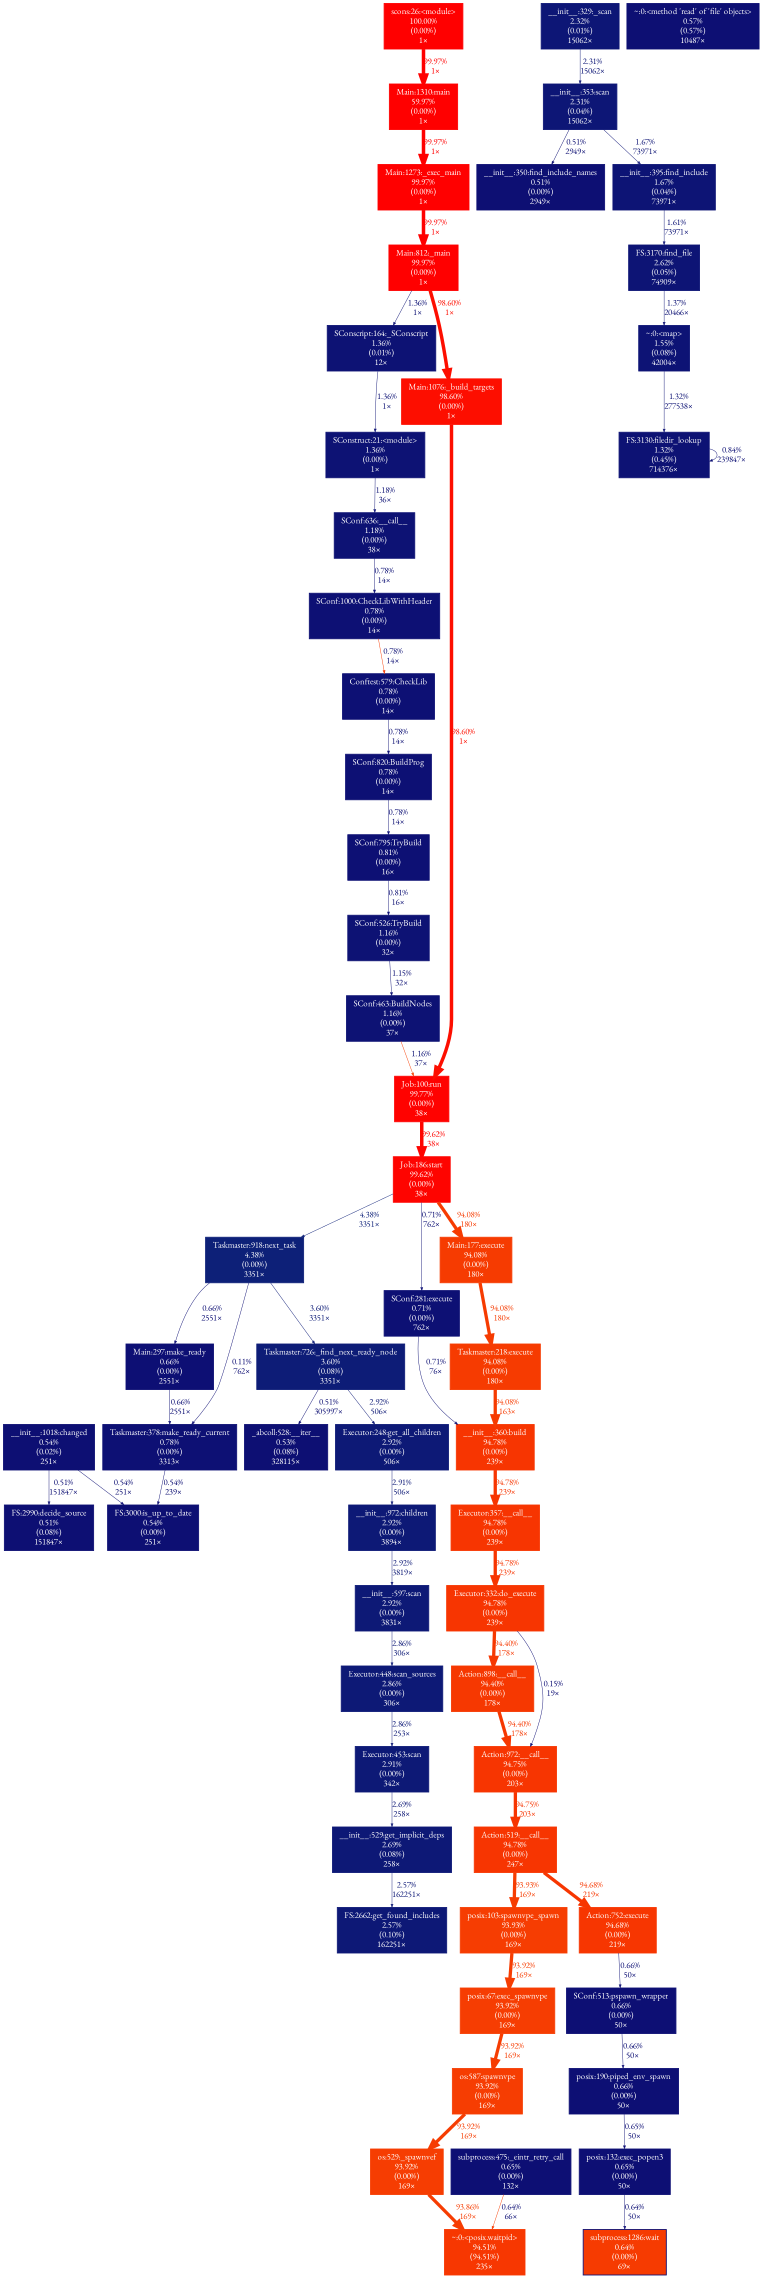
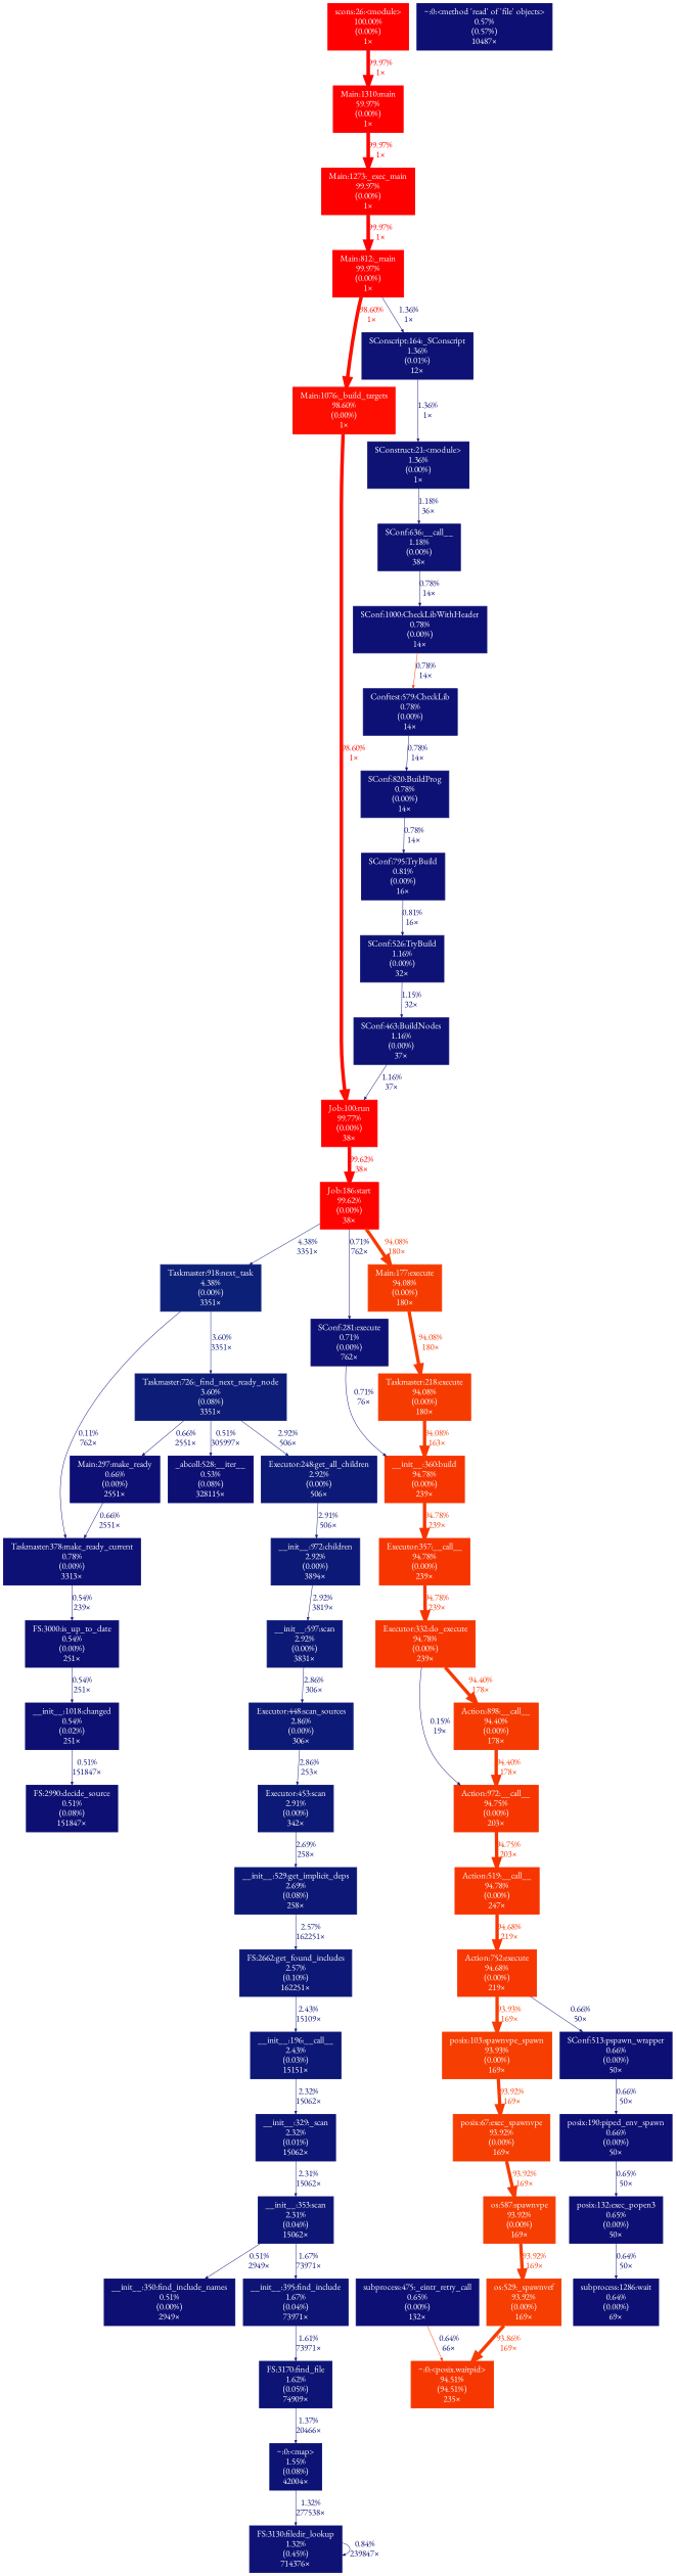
  digraph {
    fontname="EB Garamond"
    nodesep=0.125
    ranksep=0.25
    node [color="#0d0f73" fontcolor="#ffffff" fontname="EB Garamond" fontsize=10.00 shape=box style=filled]
    edge [arrowsize=0.35 color="#0d1074" fontcolor="#0d1074" fontname="EB Garamond" fontsize=10.00 labeldistance=0.50 penwidth=0.50]
    n1 [color="#0d1c77" height=0 label="Taskmaster:726:_find_next_ready_node\n3.60%\n(0.08%)\n3351×" width=0]
    n2 [height=0 label="_abcoll:528:__iter__\n0.53%\n(0.08%)\n328115×" width=0]
    n3 [color="#0d1976" height=0 label="Executor:248:get_all_children\n2.92%\n(0.00%)\n506×" width=0]
    n4 [color="#0d1976" height=0 label="__init__:972:children\n2.92%\n(0.00%)\n3894×" width=0]
    n5 [color="#0d1976" height=0 label="__init__:597:scan\n2.92%\n(0.00%)\n3831×" width=0]
    n6 [color="#0d1274" height=0 label="SConscript:164:_SConscript\n1.36%\n(0.01%)\n12×" width=0]
    n7 [color="#0d1274" height=0 label="SConstruct:21:<module>\n1.36%\n(0.00%)\n1×" width=0]
    n8 [color="#0d1274" height=0 label="SConf:636:__call__\n1.18%\n(0.00%)\n38×" width=0]
    n9 [color="#0d1074" height=0 label="SConf:1000:CheckLibWithHeader\n0.78%\n(0.00%)\n14×" width=0]
    n10 [color="#ff0000" height=0 label="scons:26:<module>\n100.00%\n(0.00%)\n1×" width=0]
    n11 [color="#ff0000" height=0 label="Main:1310:main\n59.97%\n(0.00%)\n1×" width=0]
    n12 [color="#ff0000" height=0 label="Main:1273:_exec_main\n99.97%\n(0.00%)\n1×" width=0]
    n13 [color="#ff0000" height=0 label="Main:812:_main\n99.97%\n(0.00%)\n1×" width=0]
    n14 [color="#0d0f74" height=0 label="posix:190:piped_env_spawn\n0.66%\n(0.00%)\n50×" width=0]
    n15 [color="#0d0f74" height=0 label="posix:132:exec_popen3\n0.65%\n(0.00%)\n50×" width=0]
-   n16 [color="#0d0f74" height=0 label="subprocess:1286:wait\n0.64%\n(0.00%)\n69×" width=0 fillcolor="#f63b01"]
+   n16 [color="#0d0f74" height=0 label="subprocess:1286:wait\n0.64%\n(0.00%)\n69×" width=0]
    n17 [color="#0d0f74" height=0 label="SConf:513:pspawn_wrapper\n0.66%\n(0.00%)\n50×" width=0]
    n18 [color="#0d1074" height=0 label="Conftest:579:CheckLib\n0.78%\n(0.00%)\n14×" width=0]
    n19 [color="#fd0e00" height=0 label="Main:1076:_build_targets\n98.60%\n(0.00%)\n1×" width=0]
    n20 [color="#ff0200" height=0 label="Job:100:run\n99.77%\n(0.00%)\n38×" width=0]
    n21 [color="#fe0400" height=0 label="Job:186:start\n99.62%\n(0.00%)\n38×" width=0]
    n22 [color="#f63b01" height=0 label="Main:177:execute\n94.08%\n(0.00%)\n180×" width=0]
    n23 [color="#0d2078" height=0 label="Taskmaster:918:next_task\n4.38%\n(0.00%)\n3351×" width=0]
    n24 [color="#0d1074" height=0 label="SConf:281:execute\n0.71%\n(0.00%)\n762×" width=0]
    n25 [color="#f63b01" height=0 label="Taskmaster:218:execute\n94.08%\n(0.00%)\n180×" width=0]
    n26 [color="#0d1074" height=0 label="Taskmaster:378:make_ready_current\n0.78%\n(0.00%)\n3313×" width=0]
    n27 [color="#0d0f74" height=0 label="Main:297:make_ready\n0.66%\n(0.00%)\n2551×" width=0]
    n28 [color="#f73501" height=0 label="__init__:360:build\n94.78%\n(0.00%)\n239×" width=0]
    n29 [height=0 label="FS:3000:is_up_to_date\n0.54%\n(0.00%)\n251×" width=0]
    n30 [color="#f73501" height=0 label="Executor:357:__call__\n94.78%\n(0.00%)\n239×" width=0]
    n31 [color="#0d1074" height=0 label="SConf:820:BuildProg\n0.78%\n(0.00%)\n14×" width=0]
    n32 [color="#0d1074" height=0 label="SConf:795:TryBuild\n0.81%\n(0.00%)\n16×" width=0]
+   n33 [color="#0d1776" height=0 label="__init__:196:__call__\n2.43%\n(0.03%)\n15151×" width=0]
    n34 [color="#0d1676" height=0 label="__init__:329:_scan\n2.32%\n(0.01%)\n15062×" width=0]
    n35 [color="#0d1676" height=0 label="__init__:353:scan\n2.31%\n(0.04%)\n15062×" width=0]
    n36 [height=0 label="__init__:350:find_include_names\n0.51%\n(0.00%)\n2949×" width=0]
    n37 [color="#0d1475" height=0 label="__init__:395:find_include\n1.67%\n(0.04%)\n73971×" width=0]
    n38 [color="#f73501" height=0 label="Executor:332:do_execute\n94.78%\n(0.00%)\n239×" width=0]
    n39 [height=0 label="__init__:1018:changed\n0.54%\n(0.02%)\n251×" width=0]
    n40 [height=0 label="FS:2990:decide_source\n0.51%\n(0.08%)\n151847×" width=0]
    n41 [color="#0d1976" height=0 label="Executor:448:scan_sources\n2.86%\n(0.00%)\n306×" width=0]
    n42 [color="#0d1976" height=0 label="Executor:453:scan\n2.91%\n(0.00%)\n342×" width=0]
    n43 [color="#0d1876" height=0 label="__init__:529:get_implicit_deps\n2.69%\n(0.08%)\n258×" width=0]
    n44 [color="#0d0f74" height=0 label="subprocess:475:_eintr_retry_call\n0.65%\n(0.00%)\n132×" width=0]
    n45 [color="#f73701" height=0 label="~:0:<posix.waitpid>\n94.51%\n(94.51%)\n235×" width=0]
    n46 [color="#0d1375" height=0 label="~:0:<map>\n1.55%\n(0.08%)\n42004×" width=0]
    n47 [color="#0d1274" height=0 label="FS:3130:filedir_lookup\n1.32%\n(0.45%)\n714376×" width=0]
    n48 [color="#0d1274" height=0 label="SConf:526:TryBuild\n1.16%\n(0.00%)\n32×" width=0]
    n49 [color="#0d1274" height=0 label="SConf:463:BuildNodes\n1.16%\n(0.00%)\n37×" width=0]
-   n50 [color="#0d1475" height=0 label="FS:3170:find_file\n2.62%\n(0.05%)\n74909×" width=0]
+   n50 [color="#0d1475" height=0 label="FS:3170:find_file\n1.62%\n(0.05%)\n74909×" width=0]
    n51 [color="#f63801" height=0 label="Action:898:__call__\n94.40%\n(0.00%)\n178×" width=0]
    n52 [color="#f73501" height=0 label="Action:972:__call__\n94.75%\n(0.00%)\n203×" width=0]
    n53 [color="#0d1876" height=0 label="FS:2662:get_found_includes\n2.57%\n(0.10%)\n162251×" width=0]
    n54 [color="#f73601" height=0 label="Action:752:execute\n94.68%\n(0.00%)\n219×" width=0]
    n55 [color="#f63d02" height=0 label="posix:103:spawnvpe_spawn\n93.93%\n(0.00%)\n169×" width=0]
    n56 [color="#f63d02" height=0 label="posix:67:exec_spawnvpe\n93.92%\n(0.00%)\n169×" width=0]
    n57 [color="#f63d02" height=0 label="os:587:spawnvpe\n93.92%\n(0.00%)\n169×" width=0]
    n58 [color="#f73501" height=0 label="Action:519:__call__\n94.78%\n(0.00%)\n247×" width=0]
    n59 [height=0 label="~:0:<method 'read' of 'file' objects>\n0.57%\n(0.57%)\n10487×" width=0]
    n60 [color="#f63d02" height=0 label="os:529:_spawnvef\n93.92%\n(0.00%)\n169×" width=0]
    n1 -> n2 [color="#0d0f73" fontcolor="#0d0f73" label="0.51%\n305997×"]
    n1 -> n3 [color="#0d1976" fontcolor="#0d1976" label="2.92%\n506×"]
    n3 -> n4 [color="#0d1976" fontcolor="#0d1976" label="2.91%\n506×"]
    n4 -> n5 [color="#0d1976" fontcolor="#0d1976" label="2.92%\n3819×"]
    n5 -> n41 [color="#0d1976" fontcolor="#0d1976" label="2.86%\n306×"]
    n6 -> n7 [color="#0d1274" fontcolor="#0d1274" label="1.36%\n1×"]
    n7 -> n8 [color="#0d1274" fontcolor="#0d1274" label="1.18%\n36×"]
    n8 -> n9 [label="0.78%\n14×"]
    n9 -> n18 [color="#f63801" label="0.78%\n14×"]
    n10 -> n11 [arrowsize=1.00 color="#ff0000" fontcolor="#ff0000" label="99.97%\n1×" labeldistance=4.00 penwidth=4.00]
    n11 -> n12 [arrowsize=1.00 color="#ff0000" fontcolor="#ff0000" label="99.97%\n1×" labeldistance=4.00 penwidth=4.00]
    n12 -> n13 [arrowsize=1.00 color="#ff0000" fontcolor="#ff0000" label="99.97%\n1×" labeldistance=4.00 penwidth=4.00]
    n13 -> n6 [color="#0d1274" fontcolor="#0d1274" label="1.36%\n1×"]
    n13 -> n19 [arrowsize=0.99 color="#fd0e00" fontcolor="#fd0e00" label="98.60%\n1×" labeldistance=3.94 penwidth=3.94]
    n14 -> n15 [color="#0d0f74" fontcolor="#0d0f74" label="0.65%\n50×"]
    n15 -> n16 [color="#0d0f74" fontcolor="#0d0f74" label="0.64%\n50×"]
    n17 -> n14 [color="#0d0f74" fontcolor="#0d0f74" label="0.66%\n50×"]
    n18 -> n31 [label="0.78%\n14×"]
    n19 -> n20 [arrowsize=0.99 color="#fd0e00" fontcolor="#fd0e00" label="98.60%\n1×" labeldistance=3.94 penwidth=3.94]
    n20 -> n21 [arrowsize=1.00 color="#fe0400" fontcolor="#fe0400" label="99.62%\n38×" labeldistance=3.98 penwidth=3.98]
    n21 -> n22 [arrowsize=0.97 color="#f63b01" fontcolor="#f63b01" label="94.08%\n180×" labeldistance=3.76 penwidth=3.76]
    n21 -> n23 [color="#0d2078" fontcolor="#0d2078" label="4.38%\n3351×"]
    n21 -> n24 [label="0.71%\n762×"]
    n22 -> n25 [arrowsize=0.97 color="#f63b01" fontcolor="#f63b01" label="94.08%\n180×" labeldistance=3.76 penwidth=3.76]
    n23 -> n1 [color="#0d1c77" fontcolor="#0d1c77" label="3.60%\n3351×"]
    n23 -> n26 [color="#0d0d73" fontcolor="#0d0d73" label="0.11%\n762×"]
-   n23 -> n27 [color="#0d0f74" fontcolor="#0d0f74" label="0.66%\n2551×"]
+   n1 -> n27 [color="#0d0f74" fontcolor="#0d0f74" label="0.66%\n2551×"]
    n24 -> n28 [label="0.71%\n76×"]
    n25 -> n28 [arrowsize=0.97 color="#f63b01" fontcolor="#f63b01" label="94.08%\n163×" labeldistance=3.76 penwidth=3.76]
    n26 -> n29 [color="#0d0f73" fontcolor="#0d0f73" label="0.54%\n239×"]
    n27 -> n26 [color="#0d0f74" fontcolor="#0d0f74" label="0.66%\n2551×"]
    n28 -> n30 [arrowsize=0.97 color="#f73501" fontcolor="#f73501" label="94.78%\n239×" labeldistance=3.79 penwidth=3.79]
-   n39 -> n29 [color="#0d0f73" fontcolor="#0d0f73" label="0.54%\n251×"]
+   n29 -> n39 [color="#0d0f73" fontcolor="#0d0f73" label="0.54%\n251×"]
    n30 -> n38 [arrowsize=0.97 color="#f73501" fontcolor="#f73501" label="94.78%\n239×" labeldistance=3.79 penwidth=3.79]
    n31 -> n32 [label="0.78%\n14×"]
    n32 -> n48 [label="0.81%\n16×"]
+   n33 -> n34 [color="#0d1676" fontcolor="#0d1676" label="2.32%\n15062×"]
    n34 -> n35 [color="#0d1676" fontcolor="#0d1676" label="2.31%\n15062×"]
    n35 -> n36 [color="#0d0f73" fontcolor="#0d0f73" label="0.51%\n2949×"]
    n35 -> n37 [color="#0d1475" fontcolor="#0d1475" label="1.67%\n73971×"]
    n37 -> n50 [color="#0d1375" fontcolor="#0d1375" label="1.61%\n73971×"]
    n38 -> n51 [arrowsize=0.97 color="#f63801" fontcolor="#f63801" label="94.40%\n178×" labeldistance=3.78 penwidth=3.78]
    n38 -> n52 [color="#0d0d73" fontcolor="#0d0d73" label="0.15%\n19×"]
    n39 -> n40 [color="#0d0f73" fontcolor="#0d0f73" label="0.51%\n151847×"]
    n41 -> n42 [color="#0d1976" fontcolor="#0d1976" label="2.86%\n253×"]
    n42 -> n43 [color="#0d1876" fontcolor="#0d1876" label="2.69%\n258×"]
    n43 -> n53 [color="#0d1876" fontcolor="#0d1876" label="2.57%\n162251×"]
    n44 -> n45 [color="#f63b01" fontcolor="#0d0f74" label="0.64%\n66×"]
    n46 -> n47 [color="#0d1274" fontcolor="#0d1274" label="1.32%\n277538×"]
    n47 -> n47 [label="0.84%\n239847×"]
    n48 -> n49 [color="#0d1174" fontcolor="#0d1174" label="1.15%\n32×"]
-   n49 -> n20 [color="#f63d02" fontcolor="#0d1274" label="1.16%\n37×"]
+   n49 -> n20 [color="#0d1274" fontcolor="#0d1274" label="1.16%\n37×"]
    n50 -> n46 [color="#0d1274" fontcolor="#0d1274" label="1.37%\n20466×"]
    n51 -> n52 [arrowsize=0.97 color="#f63801" fontcolor="#f63801" label="94.40%\n178×" labeldistance=3.78 penwidth=3.78]
    n52 -> n58 [arrowsize=0.97 color="#f73501" fontcolor="#f73501" label="94.75%\n203×" labeldistance=3.79 penwidth=3.79]
+   n53 -> n33 [color="#0d1776" fontcolor="#0d1776" label="2.43%\n15109×"]
    n54 -> n17 [color="#0d0f74" fontcolor="#0d0f74" label="0.66%\n50×"]
-   n58 -> n55 [arrowsize=0.97 color="#f63d02" fontcolor="#f63d02" label="93.93%\n169×" labeldistance=3.76 penwidth=3.76]
+   n54 -> n55 [arrowsize=0.97 color="#f63d02" fontcolor="#f63d02" label="93.93%\n169×" labeldistance=3.76 penwidth=3.76]
    n55 -> n56 [arrowsize=0.97 color="#f63d02" fontcolor="#f63d02" label="93.92%\n169×" labeldistance=3.76 penwidth=3.76]
    n56 -> n57 [arrowsize=0.97 color="#f63d02" fontcolor="#f63d02" label="93.92%\n169×" labeldistance=3.76 penwidth=3.76]
    n57 -> n60 [arrowsize=0.97 color="#f63d02" fontcolor="#f63d02" label="93.92%\n169×" labeldistance=3.76 penwidth=3.76]
    n58 -> n54 [arrowsize=0.97 color="#f73601" fontcolor="#f73601" label="94.68%\n219×" labeldistance=3.79 penwidth=3.79]
    n60 -> n45 [arrowsize=0.97 color="#f63d02" fontcolor="#f63d02" label="93.86%\n169×" labeldistance=3.75 penwidth=3.75]
  }
